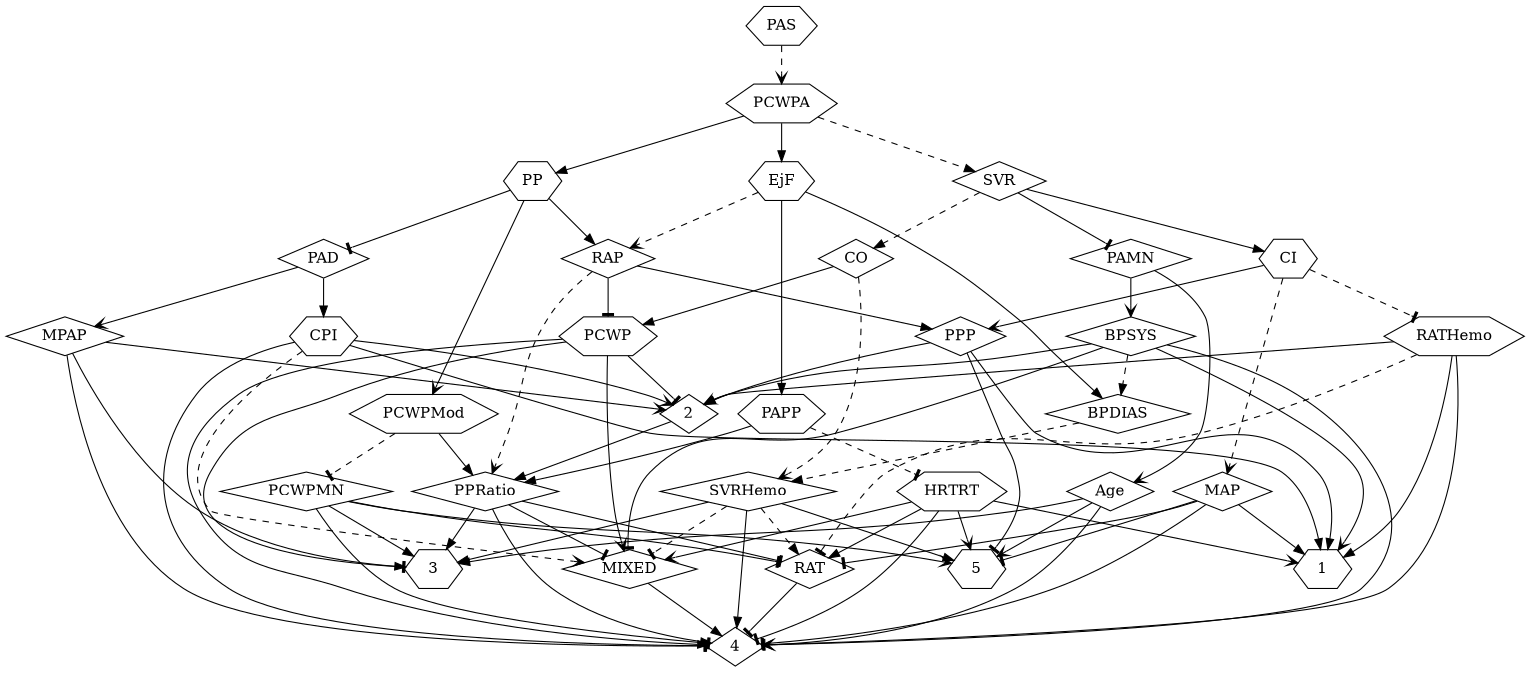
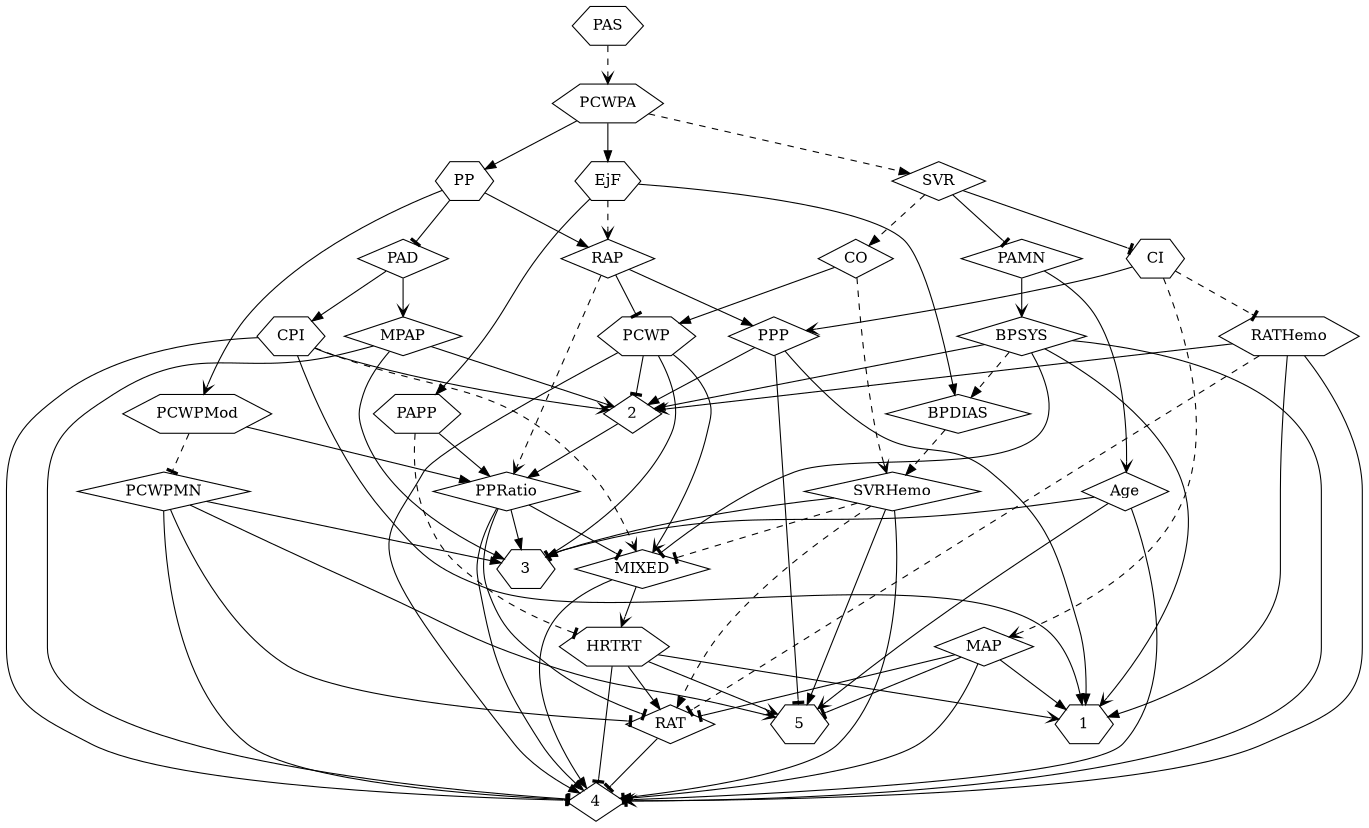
  strict digraph {
    node [shape=diamond]
    edge [arrowhead=normal style=solid]
    1 [height=0.5 shape=hexagon width=0.75]
    2 [height=0.5 width=0.75]
    PPRatio [height=0.5 width=1.1013]
    3 [height=0.5 shape=hexagon width=0.75]
    4 [height=0.5 width=0.75]
    5 [height=0.5 shape=hexagon width=0.75]
    Age [height=0.5 width=0.75]
    EjF [height=0.5 shape=hexagon width=0.75]
    RAP [height=0.5 width=0.77632]
    BPDIAS [height=0.5 width=1.1735]
    PAPP [height=0.5 shape=hexagon width=0.88464]
    PPP [height=0.5 width=0.75]
    PCWP [height=0.5 shape=hexagon width=0.97491]
    SVRHemo [height=0.5 width=1.3902]
    HRTRT [height=0.5 shape=hexagon width=1.1013]
    MIXED [height=0.5 width=1.1193]
    RAT [height=0.5 width=0.75827]
    BPSYS [height=0.5 width=1.0471]
    MPAP [height=0.5 width=0.97491]
    PAD [height=0.5 width=0.79437]
    CPI [height=0.5 shape=hexagon width=0.75]
    CO [height=0.5 width=0.75]
    PAS [height=0.5 shape=hexagon width=0.75]
    PCWPA [height=0.5 shape=hexagon width=1.1555]
    SVR [height=0.5 width=0.77632]
    PP [height=0.5 shape=hexagon width=0.75]
    PAMN [height=0.5 width=1.011]
    CI [height=0.5 shape=hexagon width=0.75]
    PCWPMod [height=0.5 shape=hexagon width=1.4443]
    RATHemo [height=0.5 shape=hexagon width=1.3721]
    MAP [height=0.5 width=0.84854]
    PCWPMN [height=0.5 width=1.3902]
    2 -> PPRatio
    PPRatio -> 3
    PPRatio -> 4
    PPRatio -> MIXED [arrowhead=tee]
    PPRatio -> RAT [arrowhead=tee]
    Age -> 3
    Age -> 4 [arrowhead=vee]
    Age -> 5 [arrowhead=vee]
    EjF -> RAP [arrowhead=vee style=dashed]
    EjF -> BPDIAS
    EjF -> PAPP
    RAP -> PPRatio [arrowhead=vee style=dashed]
    RAP -> PPP
    RAP -> PCWP [arrowhead=tee]
    BPDIAS -> SVRHemo [style=dashed]
    PAPP -> PPRatio
    PAPP -> HRTRT [arrowhead=tee style=dashed]
    PPP -> 1
    PPP -> 2
    PPP -> 5 [arrowhead=tee]
    PCWP -> 2 [arrowhead=tee]
    PCWP -> 3 [arrowhead=tee]
    PCWP -> 4
    PCWP -> MIXED [arrowhead=vee]
    SVRHemo -> 3
    SVRHemo -> 4
    SVRHemo -> 5
    SVRHemo -> MIXED [arrowhead=tee style=dashed]
    SVRHemo -> RAT [style=dashed]
    HRTRT -> 1 [arrowhead=vee]
    HRTRT -> 4 [arrowhead=tee]
    HRTRT -> 5 [arrowhead=vee]
-   HRTRT -> MIXED [arrowhead=vee]
+   MIXED -> HRTRT [arrowhead=vee]
    HRTRT -> RAT
    MIXED -> 4
    RAT -> 4 [arrowhead=tee]
    BPSYS -> 1 [arrowhead=vee]
    BPSYS -> 2
    BPSYS -> 4 [arrowhead=vee]
    BPSYS -> BPDIAS [style=dashed]
    BPSYS -> MIXED [arrowhead=tee]
    MPAP -> 2 [arrowhead=vee]
    MPAP -> 3
    MPAP -> 4 [arrowhead=tee]
    PAD -> MPAP [arrowhead=vee]
    PAD -> CPI
    CPI -> 1
    CPI -> 2 [arrowhead=vee]
    CPI -> 4 [arrowhead=tee]
    CPI -> MIXED [arrowhead=vee style=dashed]
    CO -> PCWP
    CO -> SVRHemo [arrowhead=vee style=dashed]
    PAS -> PCWPA [arrowhead=vee style=dashed]
    PCWPA -> EjF
    PCWPA -> SVR [style=dashed]
    PCWPA -> PP
    SVR -> CO [style=dashed]
    SVR -> PAMN [arrowhead=tee]
-   SVR -> CI
+   SVR -> CI [arrowhead=tee]
    PP -> RAP
    PP -> PAD [arrowhead=tee]
    PP -> PCWPMod [arrowhead=vee]
    PAMN -> Age [arrowhead=vee]
    PAMN -> BPSYS [arrowhead=vee]
    CI -> PPP [arrowhead=vee]
    CI -> RATHemo [arrowhead=tee style=dashed]
    CI -> MAP [arrowhead=vee style=dashed]
    PCWPMod -> PPRatio
    PCWPMod -> PCWPMN [arrowhead=tee style=dashed]
    RATHemo -> 1
    RATHemo -> 2 [arrowhead=vee]
    RATHemo -> 4 [arrowhead=tee]
    RATHemo -> RAT [arrowhead=tee style=dashed]
    MAP -> 1
    MAP -> 4 [arrowhead=tee]
    MAP -> 5 [arrowhead=tee]
    MAP -> RAT [arrowhead=tee]
    PCWPMN -> 3
    PCWPMN -> 4 [arrowhead=tee]
    PCWPMN -> 5 [arrowhead=vee]
    PCWPMN -> RAT [arrowhead=tee]
  }
